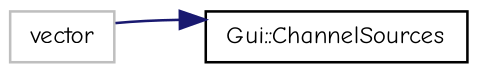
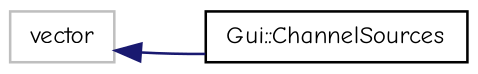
  digraph {
    rankdir=LR
    fontname="Comic Neue"
    node [fontname="Comic Neue" fontsize=10 shape=record]
    n1 [color=grey75 height=0.2 label=vector width=0.4]
    n2 [color=black height=0.2 label="Gui::ChannelSources" width=0.4]
-   n2 -> n1 [color=midnightblue dir=back fontname="Comic Neue" fontsize=10 labelfontname=FreeSans labelfontsize=10 style=solid]
+   n1 -> n2 [color=midnightblue dir=back fontname="Comic Neue" fontsize=10 labelfontname=FreeSans labelfontsize=10 style=solid]
  }
